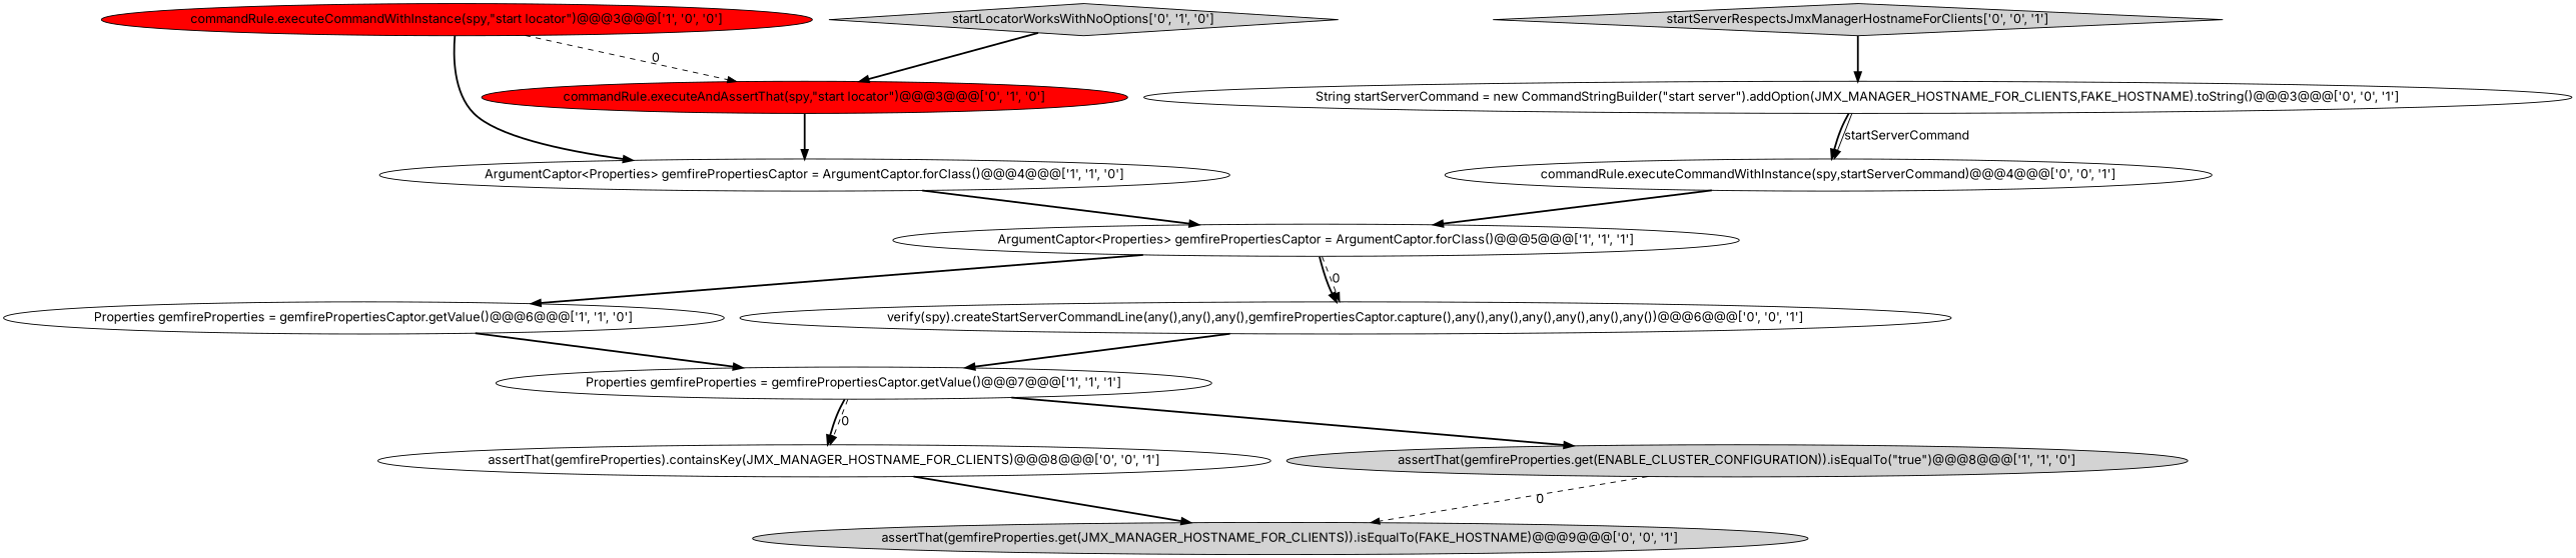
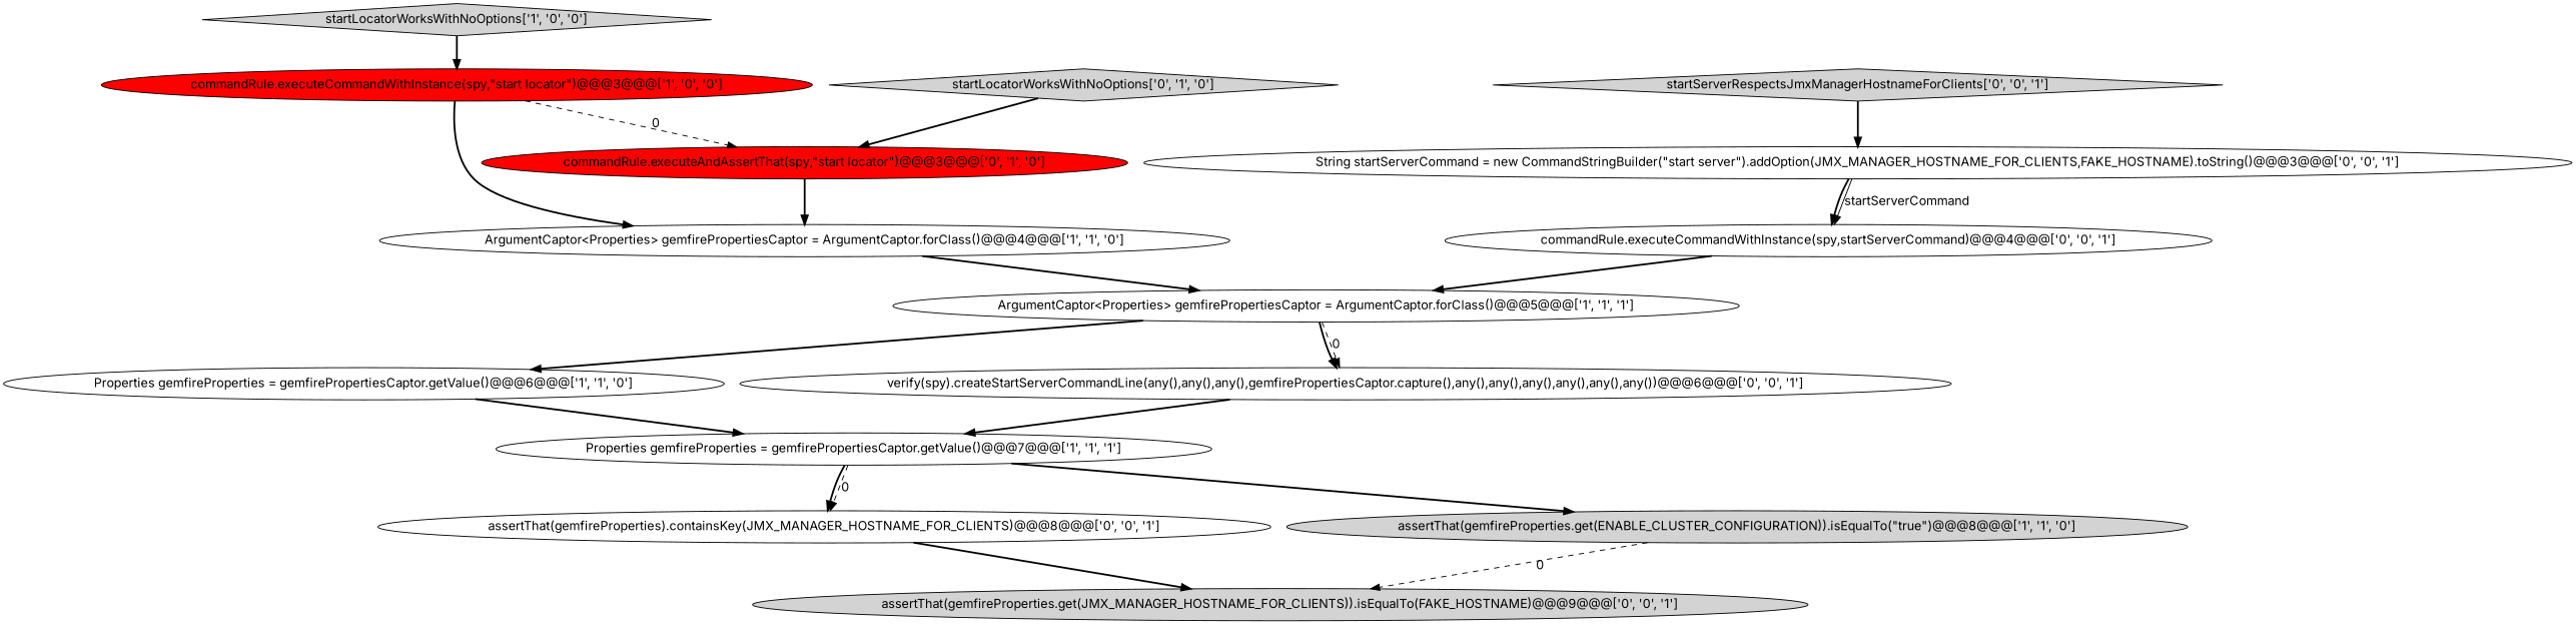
  digraph {
    fontname=Inter
    node [fillcolor=white shape=ellipse style=filled fontname=Inter]
    edge [style=bold fontname=Inter]
+   n1 [fillcolor=lightgray label="startLocatorWorksWithNoOptions['1', '0', '0']" shape=diamond]
    n2 [fillcolor=red label="commandRule.executeCommandWithInstance(spy,\"start locator\")@@@3@@@['1', '0', '0']"]
    n3 [label="Properties gemfireProperties = gemfirePropertiesCaptor.getValue()@@@7@@@['1', '1', '1']"]
    n4 [label="assertThat(gemfireProperties).containsKey(JMX_MANAGER_HOSTNAME_FOR_CLIENTS)@@@8@@@['0', '0', '1']"]
    n5 [fillcolor=lightgray label="assertThat(gemfireProperties.get(ENABLE_CLUSTER_CONFIGURATION)).isEqualTo(\"true\")@@@8@@@['1', '1', '0']"]
    n6 [fillcolor=lightgray label="assertThat(gemfireProperties.get(JMX_MANAGER_HOSTNAME_FOR_CLIENTS)).isEqualTo(FAKE_HOSTNAME)@@@9@@@['0', '0', '1']"]
    n7 [fillcolor=red label="commandRule.executeAndAssertThat(spy,\"start locator\")@@@3@@@['0', '1', '0']"]
    n8 [label="ArgumentCaptor<Properties> gemfirePropertiesCaptor = ArgumentCaptor.forClass()@@@4@@@['1', '1', '0']"]
    n9 [label="ArgumentCaptor<Properties> gemfirePropertiesCaptor = ArgumentCaptor.forClass()@@@5@@@['1', '1', '1']"]
    n10 [label="Properties gemfireProperties = gemfirePropertiesCaptor.getValue()@@@6@@@['1', '1', '0']"]
    n11 [label="verify(spy).createStartServerCommandLine(any(),any(),any(),gemfirePropertiesCaptor.capture(),any(),any(),any(),any(),any(),any())@@@6@@@['0', '0', '1']"]
    n12 [label="String startServerCommand = new CommandStringBuilder(\"start server\").addOption(JMX_MANAGER_HOSTNAME_FOR_CLIENTS,FAKE_HOSTNAME).toString()@@@3@@@['0', '0', '1']"]
    n13 [label="commandRule.executeCommandWithInstance(spy,startServerCommand)@@@4@@@['0', '0', '1']"]
    n14 [fillcolor=lightgray label="startLocatorWorksWithNoOptions['0', '1', '0']" shape=diamond]
    n15 [fillcolor=lightgray label="startServerRespectsJmxManagerHostnameForClients['0', '0', '1']" shape=diamond]
+   n1 -> n2
    n2 -> n7 [label=0 style=dashed]
    n2 -> n8
    n3 -> n4 [label=0 style=dashed]
    n3 -> n4
    n3 -> n5
    n4 -> n6
    n5 -> n6 [label=0 style=dashed]
    n7 -> n8
    n8 -> n9
    n9 -> n10
    n9 -> n11 [label=0 style=dashed]
    n9 -> n11
    n10 -> n3
    n11 -> n3
    n12 -> n13
    n12 -> n13 [label=startServerCommand style=solid]
    n13 -> n9
    n14 -> n7
    n15 -> n12
  }
